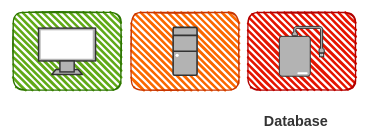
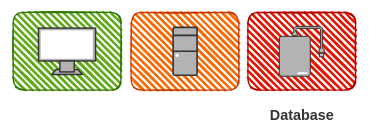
  <mxCell id="0" />
  <mxCell id="1" parent="0" />
  <mxCell id="2" value="" style="rounded=1;whiteSpace=wrap;html=1;strokeWidth=2;fillWeight=4;hachureGap=8;hachureAngle=45;fillColor=#60a917;sketch=1;strokeColor=#2D7600;fontColor=#ffffff;" vertex="1" parent="1"><mxGeometry x="20.69" y="20.24" width="180" height="130" as="geometry" /></mxCell>
  <mxCell id="3" value="" style="rounded=1;whiteSpace=wrap;html=1;strokeWidth=2;fillWeight=4;hachureGap=8;hachureAngle=45;fillColor=#fa6800;sketch=1;strokeColor=#C73500;fontColor=#ffffff;" vertex="1" parent="1"><mxGeometry x="218" y="20.24" width="180" height="130" as="geometry" /></mxCell>
  <mxCell id="4" value="" style="rounded=1;whiteSpace=wrap;html=1;strokeWidth=2;fillWeight=4;hachureGap=8;hachureAngle=45;sketch=1;fillColor=#e51400;strokeColor=#B20000;fontColor=#ffffff;" vertex="1" parent="1"><mxGeometry x="413" y="20.235" width="180" height="130" as="geometry" /></mxCell>
  <mxCell id="5" value="" style="fontColor=#0066CC;verticalAlign=top;verticalLabelPosition=bottom;labelPosition=center;align=center;html=1;outlineConnect=0;gradientColor=none;gradientDirection=north;strokeWidth=2;shape=mxgraph.networks.monitor;strokeColor=#333333;fillColor=#B3B3B3;" vertex="1" parent="1"><mxGeometry x="63" y="46.49" width="95.38" height="77.5" as="geometry" /></mxCell>
  <mxCell id="6" value="" style="fontColor=#0066CC;verticalAlign=top;verticalLabelPosition=bottom;labelPosition=center;align=center;html=1;outlineConnect=0;gradientColor=none;gradientDirection=north;strokeWidth=2;shape=mxgraph.networks.desktop_pc;strokeColor=#333333;fillColor=#B3B3B3;" vertex="1" parent="1"><mxGeometry x="288" y="45.24" width="40" height="80" as="geometry" /></mxCell>
  <mxCell id="7" value="" style="fontColor=#0066CC;verticalAlign=top;verticalLabelPosition=bottom;labelPosition=center;align=center;html=1;outlineConnect=0;gradientColor=none;gradientDirection=north;strokeWidth=2;shape=mxgraph.networks.external_storage;rounded=1;labelBackgroundColor=none;strokeColor=#333333;fillColor=#B3B3B3;" vertex="1" parent="1"><mxGeometry x="465.5" y="43.57" width="75" height="83.33" as="geometry" /></mxCell>
- <mxCell id="8" value="Database" style="text;strokeColor=none;fillColor=none;html=1;fontSize=24;fontStyle=1;verticalAlign=middle;align=center;rounded=1;labelBackgroundColor=none;fontColor=#333333;" vertex="1" parent="1"><mxGeometry x="443" y="182" width="100" height="40" as="geometry" /></mxCell>
+ <mxCell id="8" value="Database" style="text;strokeColor=none;fillColor=none;html=1;fontSize=24;fontStyle=1;verticalAlign=middle;align=center;rounded=1;labelBackgroundColor=none;fontColor=#333333;" vertex="1" parent="1"><mxGeometry x="453" y="172" width="100" height="40" as="geometry" /></mxCell>
